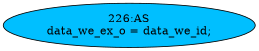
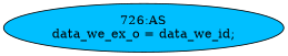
  strict digraph {
-   n1 [ast="<pyverilog.vparser.ast.Assign object at 0x7f22371056d0>" def_var="['data_we_ex_o']" fillcolor=deepskyblue label="226:AS\ndata_we_ex_o = data_we_id;" statements="[]" style=filled typ=Assign use_var="['data_we_id']"]
+   n1 [ast="<pyverilog.vparser.ast.Assign object at 0x7f22371056d0>" def_var="['data_we_ex_o']" fillcolor=deepskyblue label="726:AS\ndata_we_ex_o = data_we_id;" statements="[]" style=filled typ=Assign use_var="['data_we_id']"]
  }
